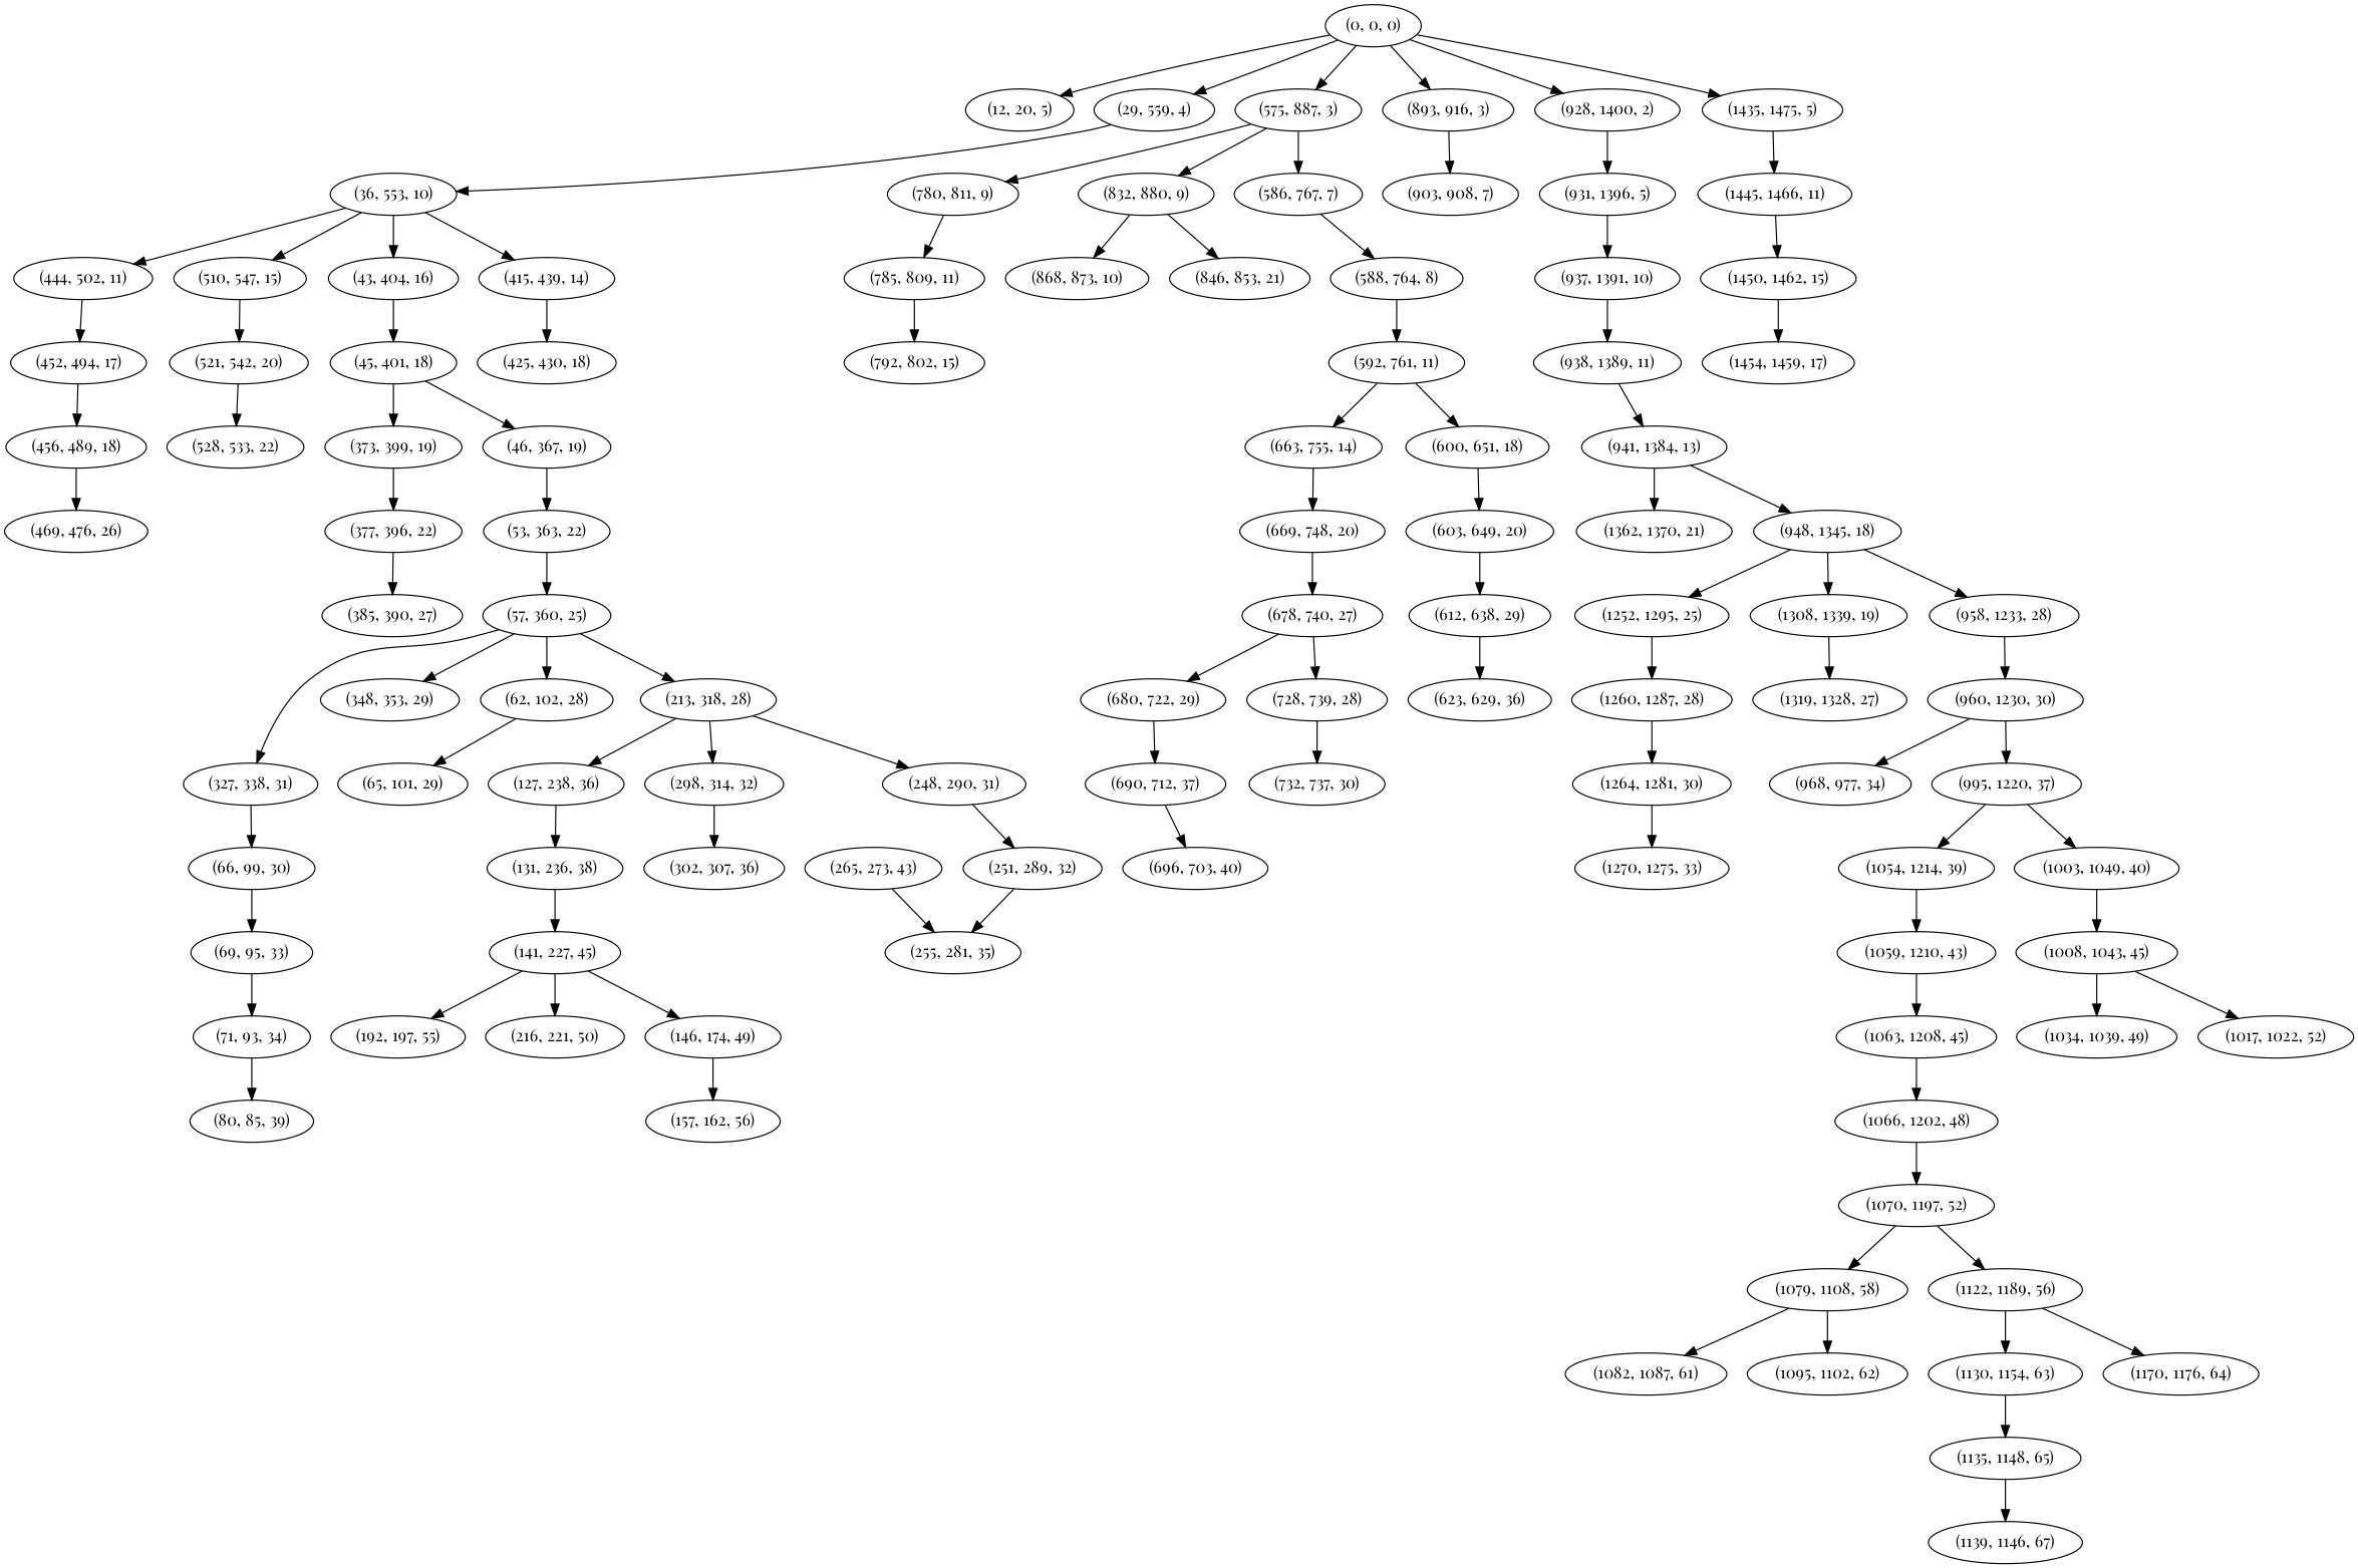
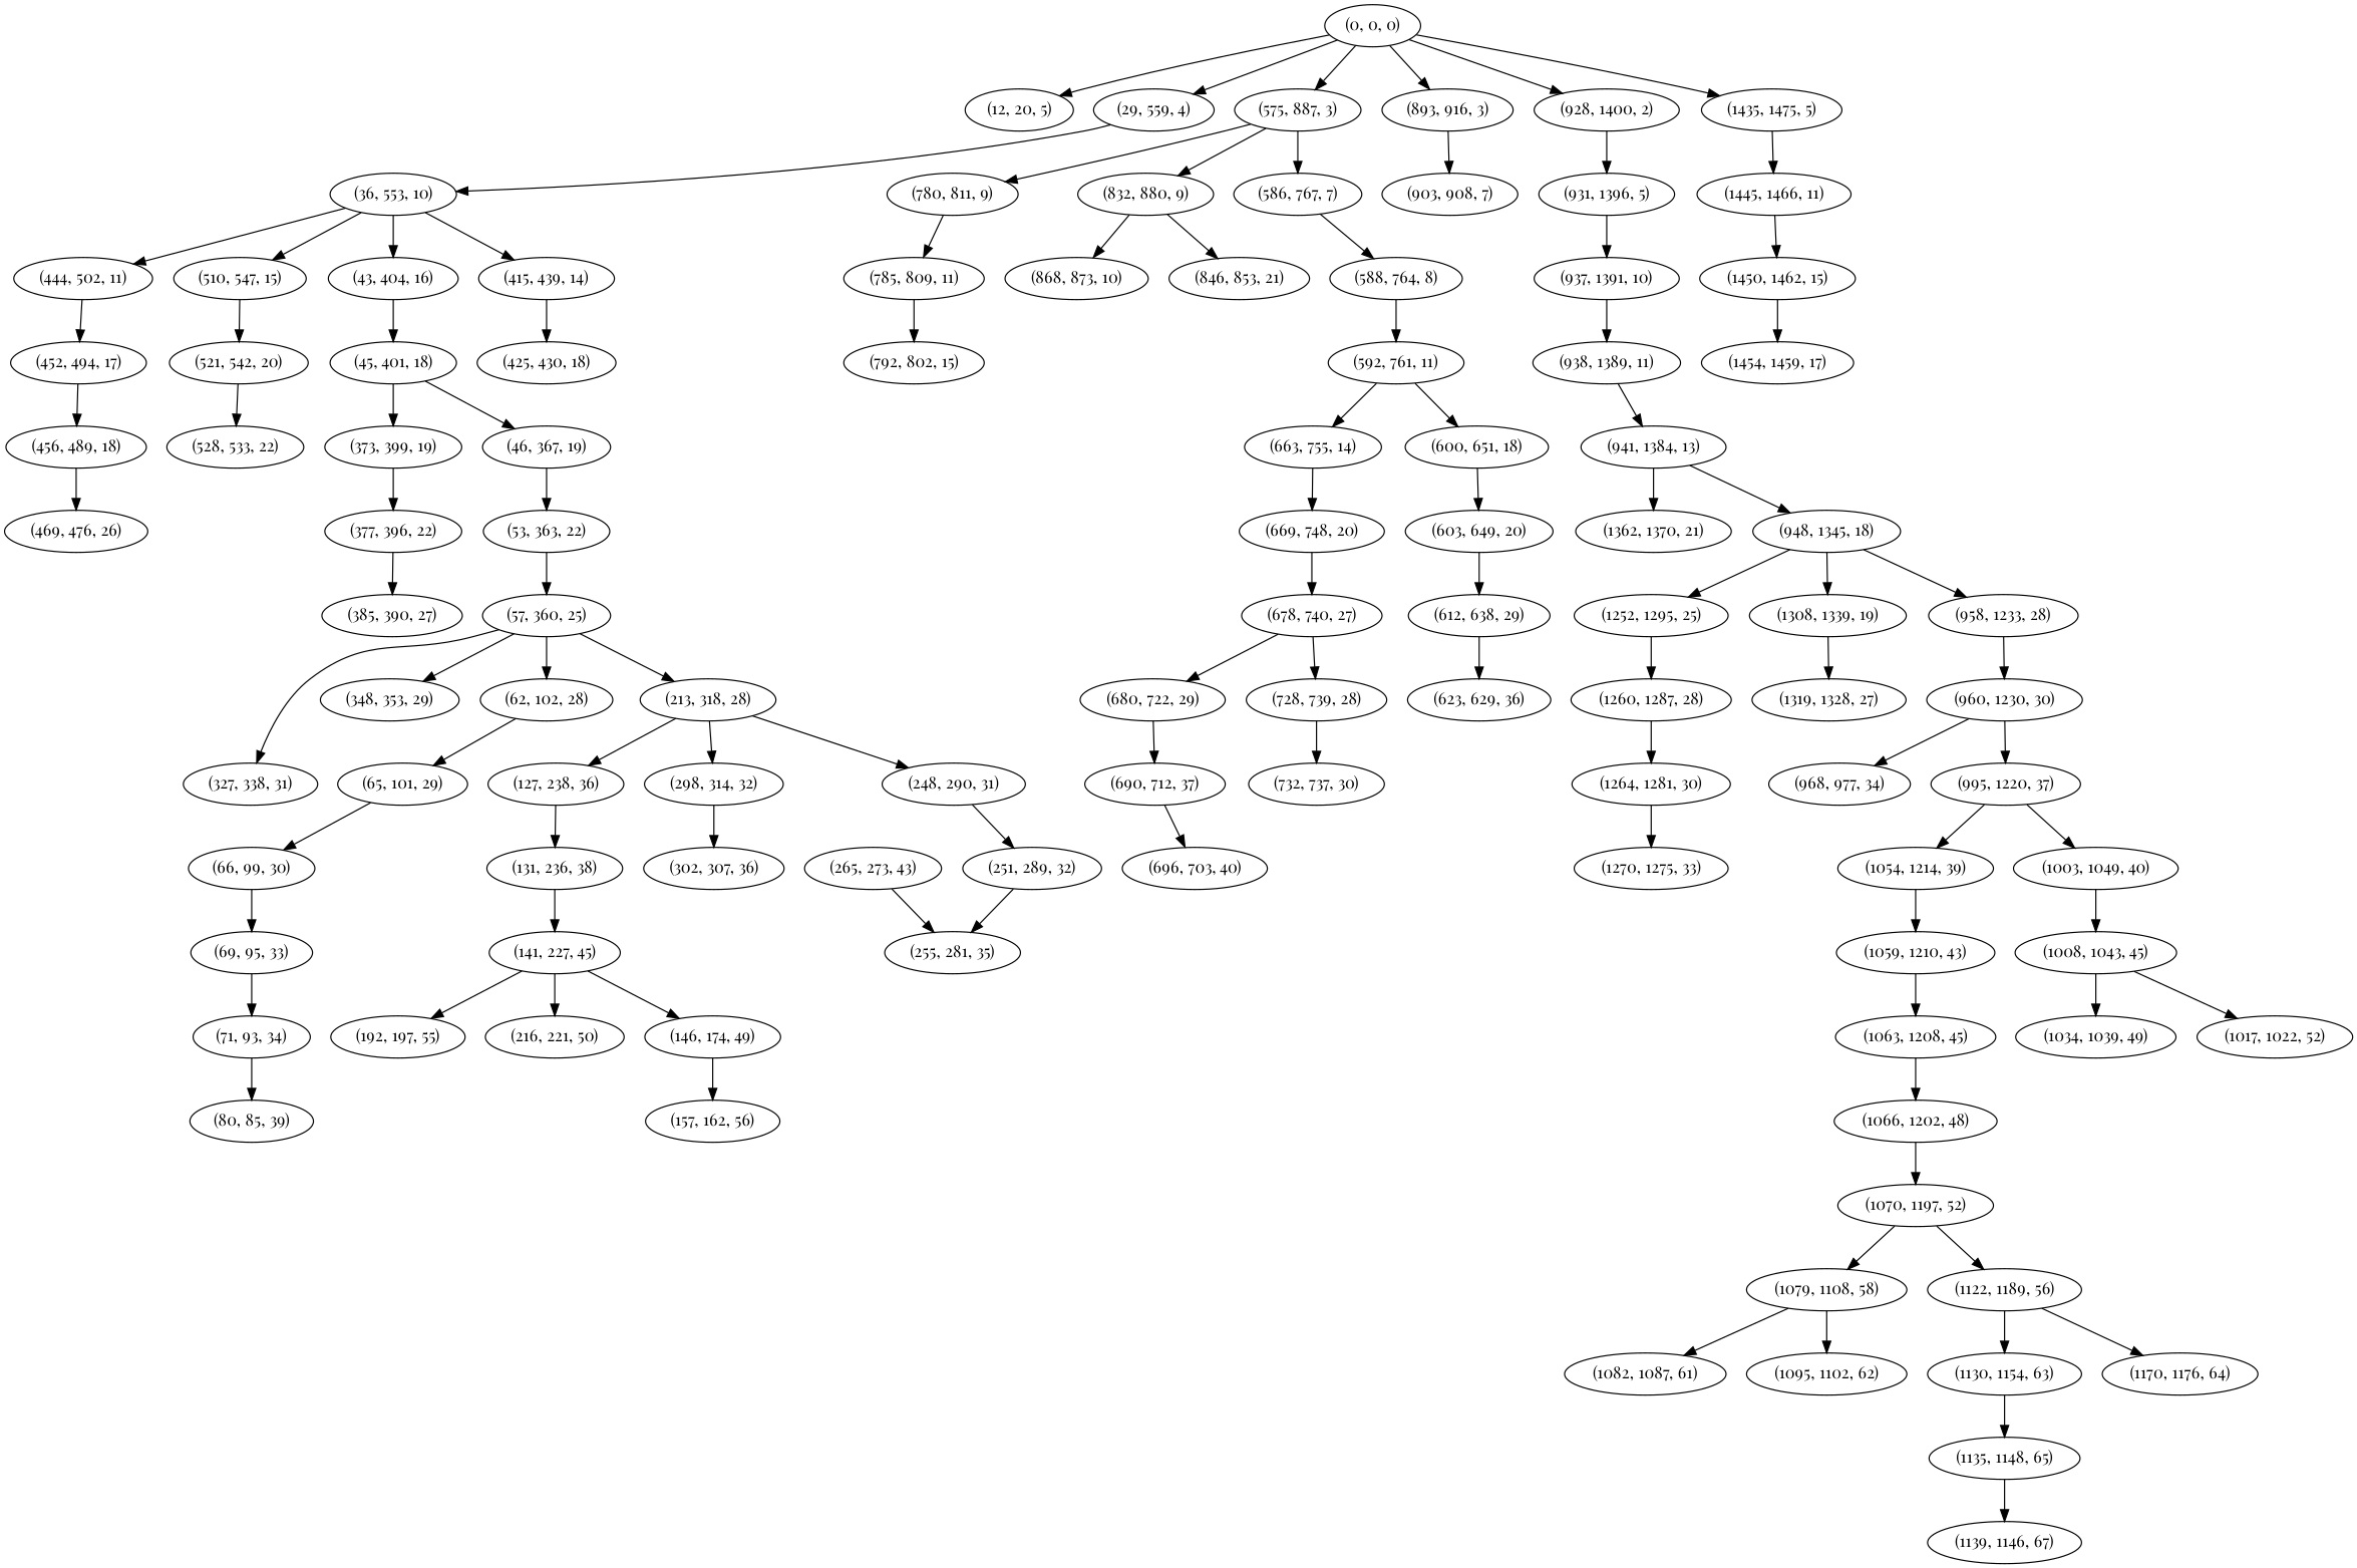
  digraph {
    fontname="Playfair Display"
    node [fontname="Playfair Display"]
    edge [fontname="Playfair Display"]
    "(0, 0, 0)"
    "(12, 20, 5)"
    "(29, 559, 4)"
    "(575, 887, 3)"
    "(893, 916, 3)"
    "(928, 1400, 2)"
    "(1435, 1475, 5)"
    "(36, 553, 10)"
    "(586, 767, 7)"
    "(780, 811, 9)"
    "(832, 880, 9)"
    "(903, 908, 7)"
    "(931, 1396, 5)"
    "(1445, 1466, 11)"
    "(43, 404, 16)"
    "(415, 439, 14)"
    "(444, 502, 11)"
    "(510, 547, 15)"
    "(45, 401, 18)"
    "(425, 430, 18)"
    "(452, 494, 17)"
    "(521, 542, 20)"
    "(46, 367, 19)"
    "(373, 399, 19)"
    "(53, 363, 22)"
    "(377, 396, 22)"
    "(57, 360, 25)"
    "(62, 102, 28)"
    n29 [label="(213, 318, 28)"]
    "(327, 338, 31)"
    "(348, 353, 29)"
    "(65, 101, 29)"
    "(127, 238, 36)"
    "(248, 290, 31)"
    "(298, 314, 32)"
    "(66, 99, 30)"
    "(69, 95, 33)"
    "(71, 93, 34)"
    "(80, 85, 39)"
    "(131, 236, 38)"
    "(251, 289, 32)"
    "(302, 307, 36)"
    "(141, 227, 45)"
    "(146, 174, 49)"
    "(192, 197, 55)"
    "(216, 221, 50)"
    "(157, 162, 56)"
    "(255, 281, 35)"
    "(265, 273, 43)"
    "(385, 390, 27)"
    "(456, 489, 18)"
    "(469, 476, 26)"
    "(528, 533, 22)"
    "(588, 764, 8)"
    "(785, 809, 11)"
    "(846, 853, 21)"
    "(868, 873, 10)"
    "(592, 761, 11)"
    "(600, 651, 18)"
    "(663, 755, 14)"
    "(603, 649, 20)"
    "(669, 748, 20)"
    "(612, 638, 29)"
    "(623, 629, 36)"
    "(678, 740, 27)"
    "(680, 722, 29)"
    "(728, 739, 28)"
    "(690, 712, 37)"
    "(732, 737, 30)"
    "(696, 703, 40)"
    "(792, 802, 15)"
    "(937, 1391, 10)"
    "(938, 1389, 11)"
    "(941, 1384, 13)"
    "(948, 1345, 18)"
    "(1362, 1370, 21)"
    "(958, 1233, 28)"
    "(1252, 1295, 25)"
    "(1308, 1339, 19)"
    "(960, 1230, 30)"
    "(1260, 1287, 28)"
    "(1319, 1328, 27)"
    "(968, 977, 34)"
    "(995, 1220, 37)"
    "(1003, 1049, 40)"
    "(1054, 1214, 39)"
    "(1008, 1043, 45)"
    "(1059, 1210, 43)"
    "(1017, 1022, 52)"
    "(1034, 1039, 49)"
    "(1063, 1208, 45)"
    "(1066, 1202, 48)"
    "(1070, 1197, 52)"
    "(1079, 1108, 58)"
    "(1122, 1189, 56)"
    "(1082, 1087, 61)"
    "(1095, 1102, 62)"
    "(1130, 1154, 63)"
    "(1170, 1176, 64)"
    "(1135, 1148, 65)"
    "(1139, 1146, 67)"
    "(1264, 1281, 30)"
    "(1270, 1275, 33)"
    "(1450, 1462, 15)"
    "(1454, 1459, 17)"
    "(0, 0, 0)" -> "(12, 20, 5)"
    "(0, 0, 0)" -> "(29, 559, 4)"
    "(0, 0, 0)" -> "(575, 887, 3)"
    "(0, 0, 0)" -> "(893, 916, 3)"
    "(0, 0, 0)" -> "(928, 1400, 2)"
    "(0, 0, 0)" -> "(1435, 1475, 5)"
    "(29, 559, 4)" -> "(36, 553, 10)"
    "(575, 887, 3)" -> "(586, 767, 7)"
    "(575, 887, 3)" -> "(780, 811, 9)"
    "(575, 887, 3)" -> "(832, 880, 9)"
    "(893, 916, 3)" -> "(903, 908, 7)"
    "(928, 1400, 2)" -> "(931, 1396, 5)"
    "(1435, 1475, 5)" -> "(1445, 1466, 11)"
    "(36, 553, 10)" -> "(43, 404, 16)"
    "(36, 553, 10)" -> "(415, 439, 14)"
    "(36, 553, 10)" -> "(444, 502, 11)"
    "(36, 553, 10)" -> "(510, 547, 15)"
    "(586, 767, 7)" -> "(588, 764, 8)"
    "(780, 811, 9)" -> "(785, 809, 11)"
    "(832, 880, 9)" -> "(846, 853, 21)"
    "(832, 880, 9)" -> "(868, 873, 10)"
    "(931, 1396, 5)" -> "(937, 1391, 10)"
    "(1445, 1466, 11)" -> "(1450, 1462, 15)"
    "(43, 404, 16)" -> "(45, 401, 18)"
    "(415, 439, 14)" -> "(425, 430, 18)"
    "(444, 502, 11)" -> "(452, 494, 17)"
    "(510, 547, 15)" -> "(521, 542, 20)"
    "(45, 401, 18)" -> "(46, 367, 19)"
    "(45, 401, 18)" -> "(373, 399, 19)"
    "(452, 494, 17)" -> "(456, 489, 18)"
    "(521, 542, 20)" -> "(528, 533, 22)"
    "(46, 367, 19)" -> "(53, 363, 22)"
    "(373, 399, 19)" -> "(377, 396, 22)"
    "(53, 363, 22)" -> "(57, 360, 25)"
    "(377, 396, 22)" -> "(385, 390, 27)"
    "(57, 360, 25)" -> "(62, 102, 28)"
    "(57, 360, 25)" -> n29
    "(57, 360, 25)" -> "(327, 338, 31)"
    "(57, 360, 25)" -> "(348, 353, 29)"
    "(62, 102, 28)" -> "(65, 101, 29)"
    n29 -> "(127, 238, 36)"
    n29 -> "(248, 290, 31)"
    n29 -> "(298, 314, 32)"
-   "(327, 338, 31)" -> "(66, 99, 30)"
+   "(65, 101, 29)" -> "(66, 99, 30)"
    "(127, 238, 36)" -> "(131, 236, 38)"
    "(248, 290, 31)" -> "(251, 289, 32)"
    "(298, 314, 32)" -> "(302, 307, 36)"
    "(66, 99, 30)" -> "(69, 95, 33)"
    "(69, 95, 33)" -> "(71, 93, 34)"
    "(71, 93, 34)" -> "(80, 85, 39)"
    "(131, 236, 38)" -> "(141, 227, 45)"
    "(251, 289, 32)" -> "(255, 281, 35)"
    "(141, 227, 45)" -> "(146, 174, 49)"
    "(141, 227, 45)" -> "(192, 197, 55)"
    "(141, 227, 45)" -> "(216, 221, 50)"
    "(146, 174, 49)" -> "(157, 162, 56)"
    "(265, 273, 43)" -> "(255, 281, 35)"
    "(456, 489, 18)" -> "(469, 476, 26)"
    "(588, 764, 8)" -> "(592, 761, 11)"
    "(785, 809, 11)" -> "(792, 802, 15)"
    "(592, 761, 11)" -> "(600, 651, 18)"
    "(592, 761, 11)" -> "(663, 755, 14)"
    "(600, 651, 18)" -> "(603, 649, 20)"
    "(663, 755, 14)" -> "(669, 748, 20)"
    "(603, 649, 20)" -> "(612, 638, 29)"
    "(669, 748, 20)" -> "(678, 740, 27)"
    "(612, 638, 29)" -> "(623, 629, 36)"
    "(678, 740, 27)" -> "(680, 722, 29)"
    "(678, 740, 27)" -> "(728, 739, 28)"
    "(680, 722, 29)" -> "(690, 712, 37)"
    "(728, 739, 28)" -> "(732, 737, 30)"
    "(690, 712, 37)" -> "(696, 703, 40)"
    "(937, 1391, 10)" -> "(938, 1389, 11)"
    "(938, 1389, 11)" -> "(941, 1384, 13)"
    "(941, 1384, 13)" -> "(948, 1345, 18)"
    "(941, 1384, 13)" -> "(1362, 1370, 21)"
    "(948, 1345, 18)" -> "(958, 1233, 28)"
    "(948, 1345, 18)" -> "(1252, 1295, 25)"
    "(948, 1345, 18)" -> "(1308, 1339, 19)"
    "(958, 1233, 28)" -> "(960, 1230, 30)"
    "(1252, 1295, 25)" -> "(1260, 1287, 28)"
    "(1308, 1339, 19)" -> "(1319, 1328, 27)"
    "(960, 1230, 30)" -> "(968, 977, 34)"
    "(960, 1230, 30)" -> "(995, 1220, 37)"
    "(1260, 1287, 28)" -> "(1264, 1281, 30)"
    "(995, 1220, 37)" -> "(1003, 1049, 40)"
    "(995, 1220, 37)" -> "(1054, 1214, 39)"
    "(1003, 1049, 40)" -> "(1008, 1043, 45)"
    "(1054, 1214, 39)" -> "(1059, 1210, 43)"
    "(1008, 1043, 45)" -> "(1017, 1022, 52)"
    "(1008, 1043, 45)" -> "(1034, 1039, 49)"
    "(1059, 1210, 43)" -> "(1063, 1208, 45)"
    "(1063, 1208, 45)" -> "(1066, 1202, 48)"
    "(1066, 1202, 48)" -> "(1070, 1197, 52)"
    "(1070, 1197, 52)" -> "(1079, 1108, 58)"
    "(1070, 1197, 52)" -> "(1122, 1189, 56)"
    "(1079, 1108, 58)" -> "(1082, 1087, 61)"
    "(1079, 1108, 58)" -> "(1095, 1102, 62)"
    "(1122, 1189, 56)" -> "(1130, 1154, 63)"
    "(1122, 1189, 56)" -> "(1170, 1176, 64)"
    "(1130, 1154, 63)" -> "(1135, 1148, 65)"
    "(1135, 1148, 65)" -> "(1139, 1146, 67)"
    "(1264, 1281, 30)" -> "(1270, 1275, 33)"
    "(1450, 1462, 15)" -> "(1454, 1459, 17)"
  }
